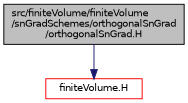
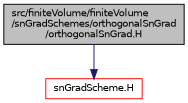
  digraph {
    fontname="DejaVu Sans"
    node [fontname="DejaVu Sans" fontsize=10 shape=record]
    n1 [color=black fillcolor=grey75 fontcolor=black height=0.2 label="src/finiteVolume/finiteVolume\l/snGradSchemes/orthogonalSnGrad\l/orthogonalSnGrad.H" style=filled width=0.4]
-   n2 [color=red height=0.2 label="finiteVolume.H" width=0.4]
+   n2 [color=red height=0.2 label="snGradScheme.H" width=0.4]
    n1 -> n2 [color=midnightblue fontname="DejaVu Sans" fontsize=10 labelfontname=Helvetica labelfontsize=10 style=solid]
  }
